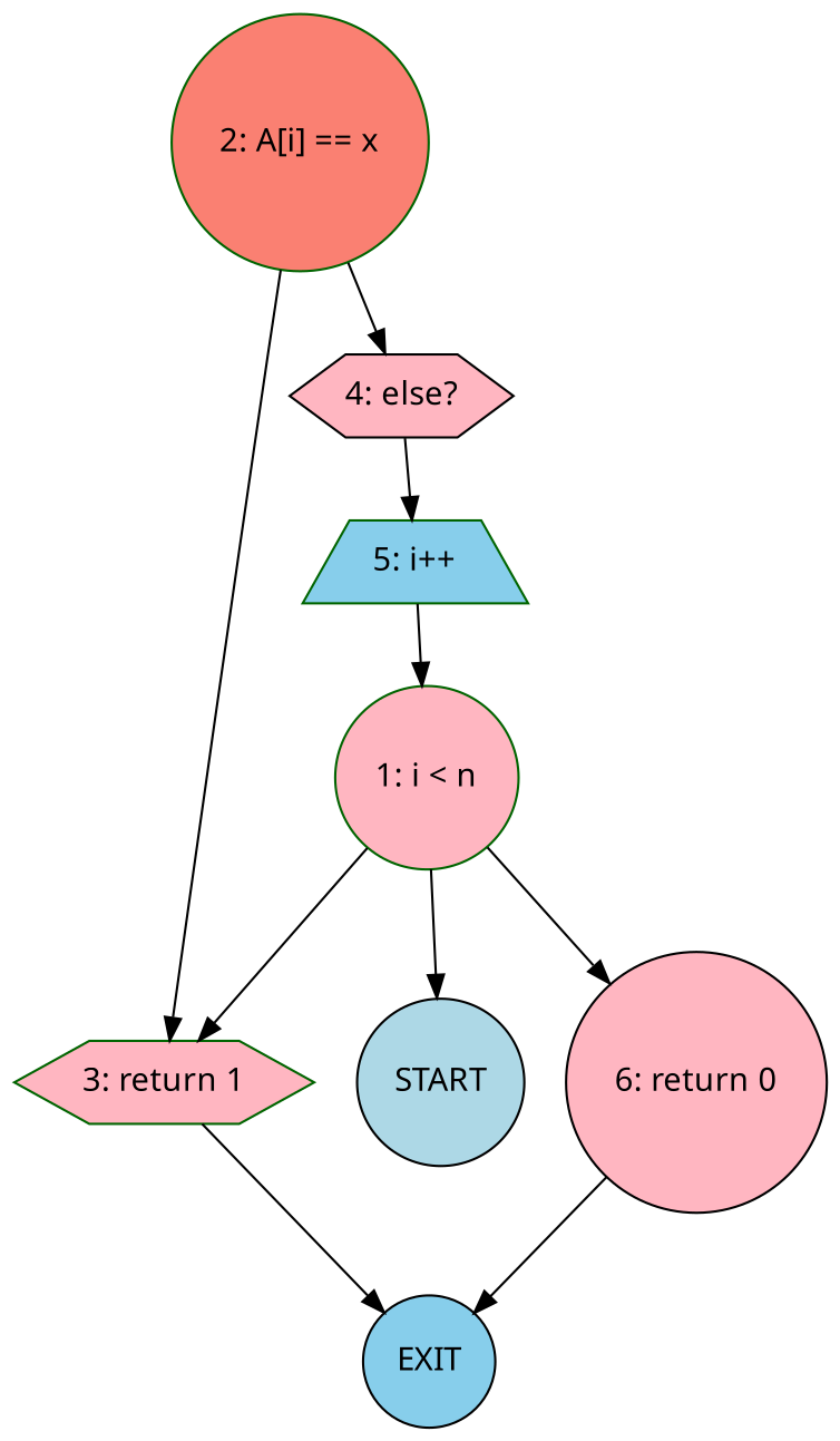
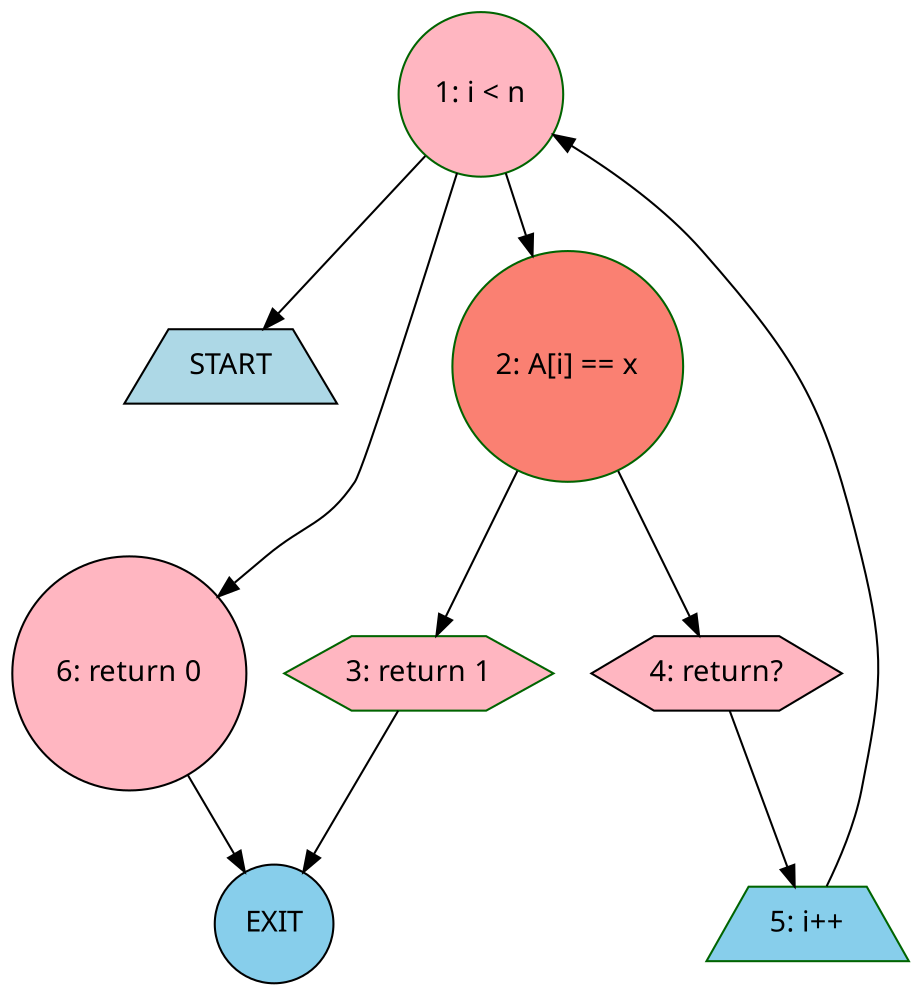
  digraph {
    fontname="Noto Sans"
    node [color=black fillcolor=lightpink fontname="Noto Sans" shape=circle style=filled]
    edge [fontname="Noto Sans"]
-   n1 [fillcolor=lightblue label=START]
+   n1 [fillcolor=lightblue label=START shape=trapezium]
    n2 [color=darkgreen label="1: i < n"]
    n3 [color=darkgreen fillcolor=salmon label="2: A[i] == x"]
    n4 [label="6: return 0"]
    n5 [color=darkgreen label="3: return 1" shape=hexagon]
-   n6 [label="4: else?" shape=hexagon]
+   n6 [label="4: return?" shape=hexagon]
    n7 [fillcolor=skyblue label=EXIT]
    n8 [color=darkgreen fillcolor=skyblue label="5: i++" shape=trapezium]
    n2 -> n1
-   n2 -> n5
+   n2 -> n3
    n2 -> n4
    n3 -> n5
    n3 -> n6
    n4 -> n7
    n5 -> n7
    n6 -> n8
    n8 -> n2
  }
